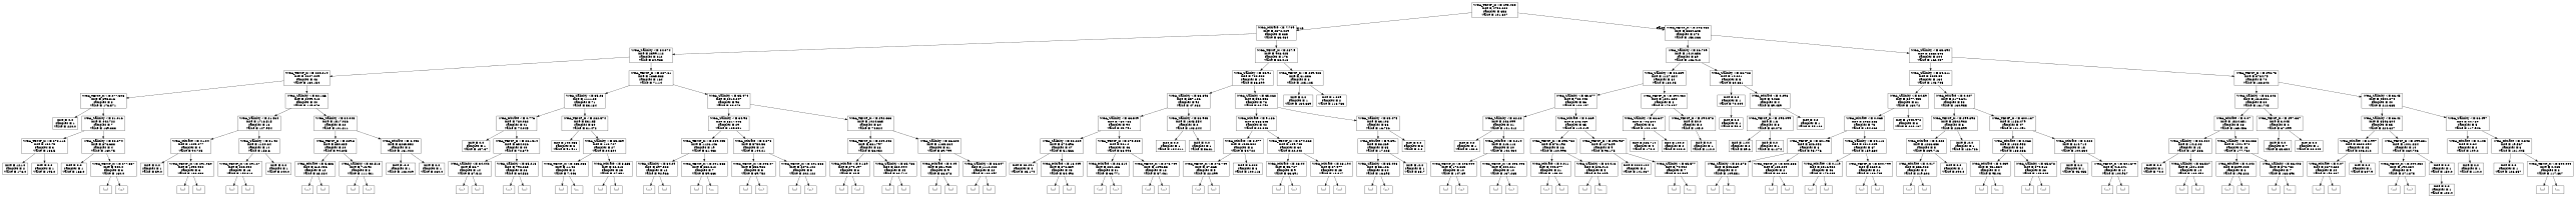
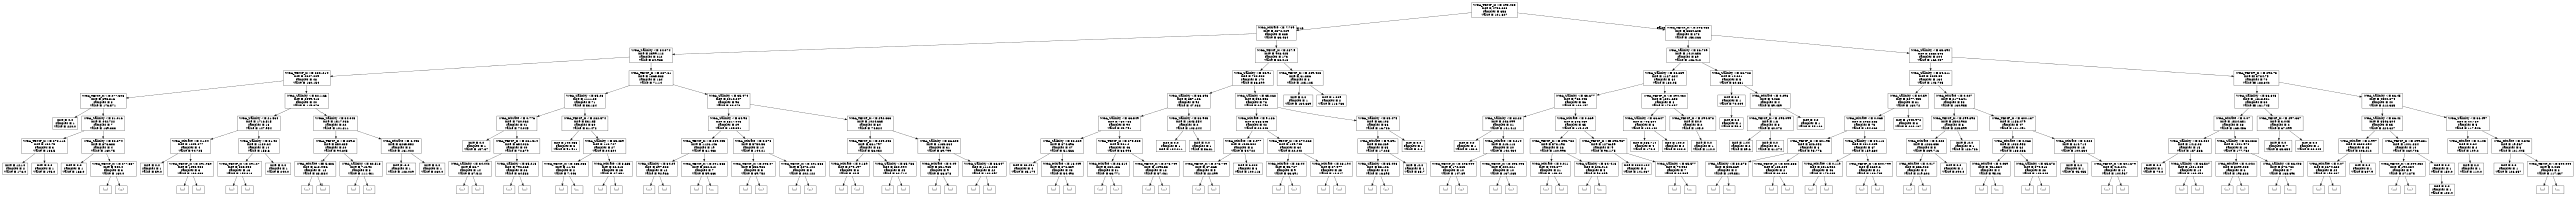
  digraph {
    node [shape=box]
    n1 [label="WOA_TEMP_K <= 293.485\nmse = 4756.608\nsamples = 658\nvalue = 101.827"]
    n2 [label="WOA_Nitrate <= 7.709\nmse = 2372.029\nsamples = 385\nvalue = 63.464"]
    n3 [label="WOA_TEMP_K <= 296.468\nmse = 3334.605\nsamples = 273\nvalue = 153.266"]
    n4 [label="WOA_Salinity <= 34.074\nmse = 2599.112\nsamples = 212\nvalue = 84.983"]
    n5 [label="WOA_TEMP_K <= 287.9\nmse = 908.425\nsamples = 173\nvalue = 38.018"]
    n6 [label="WOA_Salinity <= 36.709\nmse = 1410.656\nsamples = 69\nvalue = 126.412"]
    n7 [label="WOA_Salinity <= 35.694\nmse = 3662.593\nsamples = 204\nvalue = 162.487"]
    n8 [label="WOA_TEMP_K <= 280.214\nmse = 2327.009\nsamples = 48\nvalue = 130.154"]
    n9 [label="WOA_TEMP_K <= 287.61\nmse = 1865.588\nsamples = 164\nvalue = 71.14"]
    n10 [label="WOA_Salinity <= 33.91\nmse = 780.503\nsamples = 170\nvalue = 36.399"]
    n11 [label="WOA_TEMP_K <= 289.423\nmse = 61.836\nsamples = 3\nvalue = 125.125"]
    n12 [label="WOA_TEMP_K <= 277.506\nmse = 693.816\nsamples = 8\nvalue = 176.571"]
    n13 [label="WOA_Salinity <= 32.166\nmse = 2099.418\nsamples = 40\nvalue = 119.673"]
    n14 [label="WOA_Salinity <= 35.23\nmse = 1111.23\nsamples = 71\nvalue = 53.184"]
    n15 [label="WOA_Salinity <= 35.474\nmse = 2010.247\nsamples = 93\nvalue = 83.273"]
    n16 [label="mse = 0.0\nsamples = 1\nvalue = 220.0"]
    n17 [label="WOA_Salinity <= 31.016\nmse = 442.722\nsamples = 7\nvalue = 169.333"]
    n18 [label="WOA_Salinity <= 21.564\nmse = 1716.515\nsamples = 18\nvalue = 147.954"]
    n19 [label="WOA_Salinity <= 34.043\nmse = 1517.036\nsamples = 22\nvalue = 101.811"]
    n20 [label="WOA_TEMP_K <= 278.116\nmse = 132.75\nsamples = 3\nvalue = 186.5"]
    n21 [label="WOA_Salinity <= 32.874\nmse = 376.688\nsamples = 4\nvalue = 160.75"]
    n22 [label="mse = 121.0\nsamples = 2\nvalue = 178.0"]
    n23 [label="mse = 0.0\nsamples = 1\nvalue = 195.0"]
    n24 [label="mse = 0.0\nsamples = 1\nvalue = 163.0"]
    n25 [label="WOA_TEMP_K <= 277.637\nmse = 500.0\nsamples = 3\nvalue = 160.0"]
    n26 [label="(...)"]
    n27 [label="(...)"]
    n28 [label="WOA_Nitrate <= 0.104\nmse = 1245.877\nsamples = 4\nvalue = 94.725"]
    n29 [label="WOA_Salinity <= 31.92\nmse = 1130.64\nsamples = 14\nvalue = 158.6"]
    n30 [label="WOA_TEMP_K <= 289.8\nmse = 850.335\nsamples = 20\nvalue = 94.845"]
    n31 [label="WOA_Nitrate <= 6.443\nmse = 3265.552\nsamples = 2\nvalue = 161.022"]
    n32 [label="mse = 0.0\nsamples = 1\nvalue = 59.0"]
    n33 [label="WOA_TEMP_K <= 291.969\nmse = 1093.936\nsamples = 3\nvalue = 106.633"]
    n34 [label="WOA_TEMP_K <= 291.27\nmse = 823.058\nsamples = 13\nvalue = 154.316"]
    n35 [label="mse = 0.0\nsamples = 1\nvalue = 240.0"]
    n36 [label="(...)"]
    n37 [label="(...)"]
    n38 [label="(...)"]
    n39 [label="(...)"]
    n40 [label="WOA_Nitrate <= 5.886\nmse = 618.436\nsamples = 12\nvalue = 83.234"]
    n41 [label="WOA_Salinity <= 32.513\nmse = 713.92\nsamples = 8\nvalue = 111.431"]
    n42 [label="mse = -0.0\nsamples = 1\nvalue = 128.029"]
    n43 [label="mse = 0.0\nsamples = 1\nvalue = 260.0"]
    n44 [label="(...)"]
    n45 [label="(...)"]
    n46 [label="(...)"]
    n47 [label="(...)"]
    n48 [label="WOA_Nitrate <= 0.776\nmse = 780.062\nsamples = 41\nvalue = 74.045"]
    n49 [label="WOA_TEMP_K <= 282.574\nmse = 531.55\nsamples = 30\nvalue = 31.472"]
    n50 [label="WOA_Salinity <= 34.98\nmse = 3817.045\nsamples = 29\nvalue = 105.351"]
    n51 [label="WOA_TEMP_K <= 292.333\nmse = 1024.665\nsamples = 64\nvalue = 74.524"]
    n52 [label="mse = 0.0\nsamples = 1\nvalue = 157.37"]
    n53 [label="WOA_TEMP_K <= 281.514\nmse = 654.026\nsamples = 40\nvalue = 72.379"]
    n54 [label="mse = 140.435\nsamples = 3\nvalue = 91.911"]
    n55 [label="WOA_Salinity <= 35.239\nmse = 113.727\nsamples = 27\nvalue = 24.604"]
    n56 [label="WOA_Salinity <= 34.442\nmse = 38.7\nsamples = 14\nvalue = 87.512"]
    n57 [label="WOA_Salinity <= 35.213\nmse = 792.265\nsamples = 26\nvalue = 64.583"]
    n58 [label="(...)"]
    n59 [label="(...)"]
    n60 [label="(...)"]
    n61 [label="(...)"]
    n62 [label="WOA_TEMP_K <= 283.253\nmse = 11.48\nsamples = 2\nvalue = 7.443"]
    n63 [label="WOA_Nitrate <= 3.633\nmse = 66.813\nsamples = 25\nvalue = 27.851"]
    n64 [label="(...)"]
    n65 [label="(...)"]
    n66 [label="(...)"]
    n67 [label="(...)"]
    n68 [label="WOA_TEMP_K <= 289.405\nmse = 1126.146\nsamples = 19\nvalue = 81.438"]
    n69 [label="WOA_Nitrate <= 0.376\nmse = 5750.53\nsamples = 10\nvalue = 144.21"]
    n70 [label="WOA_TEMP_K <= 289.248\nmse = 381.797\nsamples = 33\nvalue = 58.052"]
    n71 [label="WOA_Salinity <= 36.603\nmse = 1135.864\nsamples = 31\nvalue = 89.799"]
    n72 [label="WOA_Salinity <= 34.29\nmse = 897.528\nsamples = 12\nvalue = 92.966"]
    n73 [label="WOA_TEMP_K <= 291.368\nmse = 832.812\nsamples = 7\nvalue = 59.663"]
    n74 [label="WOA_TEMP_K <= 293.07\nmse = 358.986\nsamples = 5\nvalue = 69.752"]
    n75 [label="WOA_TEMP_K <= 291.366\nmse = 2278.102\nsamples = 5\nvalue = 202.122"]
    n76 [label="(...)"]
    n77 [label="(...)"]
    n78 [label="(...)"]
    n79 [label="(...)"]
    n80 [label="(...)"]
    n81 [label="(...)"]
    n82 [label="(...)"]
    n83 [label="(...)"]
    n84 [label="WOA_Nitrate <= 0.139\nmse = 279.197\nsamples = 8\nvalue = 42.9"]
    n85 [label="WOA_Salinity <= 35.786\nmse = 320.994\nsamples = 25\nvalue = 62.714"]
    n86 [label="WOA_Nitrate <= 0.49\nmse = 351.965\nsamples = 9\nvalue = 66.878"]
    n87 [label="WOA_Salinity <= 36.647\nmse = 1112.028\nsamples = 22\nvalue = 102.897"]
    n88 [label="(...)"]
    n89 [label="(...)"]
    n90 [label="(...)"]
    n91 [label="(...)"]
    n92 [label="(...)"]
    n93 [label="(...)"]
    n94 [label="(...)"]
    n95 [label="(...)"]
    n96 [label="WOA_Salinity <= 33.898\nmse = 857.186\nsamples = 92\nvalue = 47.032"]
    n97 [label="WOA_Salinity <= 35.268\nmse = 352.556\nsamples = 78\nvalue = 22.792"]
    n98 [label="mse = 0.0\nsamples = 1\nvalue = 134.669"]
    n99 [label="mse = 1.869\nsamples = 2\nvalue = 118.763"]
    n100 [label="WOA_Salinity <= 33.549\nmse = 769.735\nsamples = 90\nvalue = 45.791"]
    n101 [label="WOA_Salinity <= 33.905\nmse = 1348.554\nsamples = 2\nvalue = 108.244"]
    n102 [label="WOA_Nitrate <= 9.186\nmse = 568.645\nsamples = 42\nvalue = 28.848"]
    n103 [label="WOA_Salinity <= 35.475\nmse = 63.108\nsamples = 36\nvalue = 16.736"]
    n104 [label="WOA_Salinity <= 32.229\nmse = 874.396\nsamples = 47\nvalue = 51.566"]
    n105 [label="WOA_TEMP_K <= 275.585\nmse = 561.2\nsamples = 43\nvalue = 38.996"]
-   n106 [label="mse = 0.0\nsamples = 1\nvalue = 134.211"]
+   n106 [label="mse = 0.0\nsamples = 1\nmse = 134.211"]
    n107 [label="mse = 0.0\nsamples = 1\nvalue = 56.31"]
    n108 [label="mse = 83.251\nsamples = 4\nvalue = 25.179"]
    n109 [label="WOA_Nitrate <= 18.449\nmse = 876.339\nsamples = 43\nvalue = 54.498"]
    n110 [label="WOA_Nitrate <= 23.814\nmse = 230.136\nsamples = 31\nvalue = 33.771"]
    n111 [label="WOA_TEMP_K <= 275.749\nmse = 1293.53\nsamples = 12\nvalue = 57.461"]
    n112 [label="(...)"]
    n113 [label="(...)"]
    n114 [label="(...)"]
    n115 [label="(...)"]
    n116 [label="(...)"]
    n117 [label="(...)"]
    n118 [label="WOA_Nitrate <= 8.977\nmse = 1525.502\nsamples = 8\nvalue = 54.722"]
    n119 [label="WOA_TEMP_K <= 274.268\nmse = 109.785\nsamples = 34\nvalue = 22.242"]
    n120 [label="WOA_Nitrate <= 9.391\nmse = 58.269\nsamples = 35\nvalue = 17.225"]
-   n121 [label="mse = 0.0\nsamples = 3\nvalue = 2.8"]
+   n121 [label="mse = 0.0\nsamples = 1\nvalue = 2.8"]
    n122 [label="WOA_TEMP_K <= 276.749\nmse = 87.365\nsamples = 5\nvalue = 22.299"]
    n123 [label="mse = 6.823\nsamples = 3\nvalue = 100.113"]
    n124 [label="WOA_Nitrate <= 28.44\nmse = 55.727\nsamples = 9\nvalue = 33.691"]
    n125 [label="WOA_Nitrate <= 23.194\nmse = 67.977\nsamples = 25\nvalue = 18.317"]
    n126 [label="(...)"]
    n127 [label="(...)"]
    n128 [label="(...)"]
    n129 [label="(...)"]
    n130 [label="(...)"]
    n131 [label="(...)"]
    n132 [label="WOA_Salinity <= 35.406\nmse = 53.106\nsamples = 34\nvalue = 16.895"]
    n133 [label="mse = -0.0\nsamples = 1\nvalue = 35.7"]
    n134 [label="(...)"]
    n135 [label="(...)"]
    n136 [label="WOA_Salinity <= 36.639\nmse = 1127.634\nsamples = 64\nvalue = 132.05"]
    n137 [label="WOA_Salinity <= 36.728\nmse = 14.621\nsamples = 5\nvalue = 60.631"]
    n138 [label="WOA_Salinity <= 34.611\nmse = 3045.55\nsamples = 134\nvalue = 148.705"]
    n139 [label="WOA_TEMP_K <= 298.73\nmse = 3784.75\nsamples = 70\nvalue = 188.842"]
    n140 [label="WOA_Salinity <= 33.677\nmse = 763.448\nsamples = 56\nvalue = 126.157"]
    n141 [label="WOA_TEMP_K <= 294.452\nmse = 1801.658\nsamples = 8\nvalue = 170.357"]
    n142 [label="mse = 0.0\nsamples = 1\nvalue = 70.009"]
    n143 [label="WOA_Nitrate <= 0.296\nmse = 4.083\nsamples = 4\nvalue = 59.459"]
    n144 [label="WOA_Salinity <= 32.23\nmse = 248.099\nsamples = 21\nvalue = 141.412"]
    n145 [label="WOA_Nitrate <= 0.669\nmse = 846.459\nsamples = 35\nvalue = 115.219"]
    n146 [label="WOA_Salinity <= 36.647\nmse = 796.694\nsamples = 6\nvalue = 188.182"]
    n147 [label="WOA_TEMP_K <= 294.578\nmse = 50.0\nsamples = 2\nvalue = 105.0"]
    n148 [label="mse = 0.0\nsamples = 1\nvalue = 103.6"]
    n149 [label="WOA_Nitrate <= 0.214\nmse = 215.118\nsamples = 20\nvalue = 142.434"]
    n150 [label="WOA_TEMP_K <= 295.732\nmse = 573.198\nsamples = 26\nvalue = 120.993"]
    n151 [label="WOA_TEMP_K <= 293.937\nmse = 1276.59\nsamples = 9\nvalue = 93.175"]
    n152 [label="WOA_TEMP_K <= 295.909\nmse = 172.865\nsamples = 10\nvalue = 147.89"]
    n153 [label="WOA_TEMP_K <= 295.495\nmse = 200.221\nsamples = 10\nvalue = 137.265"]
    n154 [label="(...)"]
    n155 [label="(...)"]
    n156 [label="(...)"]
    n157 [label="(...)"]
    n158 [label="WOA_Nitrate <= 0.011\nmse = 440.877\nsamples = 21\nvalue = 125.42"]
    n159 [label="WOA_Salinity <= 34.416\nmse = 646.912\nsamples = 5\nvalue = 98.859"]
    n160 [label="mse = 3884.104\nsamples = 2\nvalue = 141.037"]
    n161 [label="WOA_Salinity <= 35.577\nmse = 74.952\nsamples = 7\nvalue = 82.539"]
    n162 [label="(...)"]
    n163 [label="(...)"]
    n164 [label="(...)"]
    n165 [label="(...)"]
    n166 [label="(...)"]
    n167 [label="(...)"]
    n168 [label="mse = 285.714\nsamples = 4\nvalue = 170.0"]
    n169 [label="mse = 100.0\nsamples = 2\nvalue = 220.0"]
    n170 [label="mse = 0.0\nsamples = 1\nvalue = 110.0"]
    n171 [label="mse = 0.0\nsamples = 1\nvalue = 95.0"]
    n172 [label="WOA_TEMP_K <= 295.099\nmse = 1.6\nsamples = 3\nvalue = 60.078"]
    n173 [label="mse = 0.0\nsamples = 1\nvalue = 55.126"]
    n174 [label="mse = 1.44\nsamples = 2\nvalue = 59.6"]
    n175 [label="mse = 0.0\nsamples = 1\nvalue = 61.274"]
    n176 [label="WOA_Salinity <= 34.59\nmse = 3277.455\nsamples = 81\nvalue = 160.72"]
    n177 [label="WOA_Nitrate <= 0.027\nmse = 2174.641\nsamples = 53\nvalue = 130.955"]
    n178 [label="WOA_Salinity <= 36.846\nmse = 1818.521\nsamples = 30\nvalue = 161.745"]
    n179 [label="WOA_Salinity <= 36.45\nmse = 4300.874\nsamples = 40\nvalue = 212.385"]
    n180 [label="WOA_Nitrate <= 0.065\nmse = 2962.368\nsamples = 73\nvalue = 154.268"]
    n181 [label="mse = 1940.972\nsamples = 8\nvalue = 224.167"]
    n182 [label="WOA_TEMP_K <= 299.898\nmse = 2502.938\nsamples = 6\nvalue = 225.599"]
    n183 [label="WOA_TEMP_K <= 300.137\nmse = 1156.479\nsamples = 47\nvalue = 121.491"]
    n184 [label="WOA_TEMP_K <= 301.95\nmse = 846.052\nsamples = 6\nvalue = 95.776"]
    n185 [label="WOA_Salinity <= 34.116\nmse = 2812.209\nsamples = 67\nvalue = 159.684"]
    n186 [label="WOA_Salinity <= 32.878\nmse = 505.369\nsamples = 4\nvalue = 109.551"]
    n187 [label="WOA_TEMP_K <= 302.535\nmse = 165.289\nsamples = 2\nvalue = 63.636"]
    n188 [label="WOA_Nitrate <= 0.119\nmse = 2516.932\nsamples = 46\nvalue = 170.205"]
    n189 [label="WOA_TEMP_K <= 300.799\nmse = 2689.6\nsamples = 21\nvalue = 136.785"]
    n190 [label="(...)"]
    n191 [label="(...)"]
    n192 [label="(...)"]
    n193 [label="(...)"]
    n194 [label="(...)"]
    n195 [label="(...)"]
    n196 [label="(...)"]
    n197 [label="(...)"]
    n198 [label="WOA_Nitrate <= 0.023\nmse = 1266.353\nsamples = 5\nvalue = 239.716"]
    n199 [label="mse = -0.0\nsamples = 1\nvalue = 126.786"]
    n200 [label="WOA_Nitrate <= 0.068\nmse = 1083.958\nsamples = 32\nvalue = 133.236"]
    n201 [label="WOA_Nitrate <= 0.028\nmse = 614.714\nsamples = 15\nvalue = 100.834"]
    n202 [label="WOA_Nitrate <= 0.017\nmse = 356.928\nsamples = 4\nvalue = 219.602"]
    n203 [label="mse = 0.0\nsamples = 1\nvalue = 290.0"]
    n204 [label="(...)"]
    n205 [label="(...)"]
    n206 [label="WOA_Nitrate <= 0.039\nmse = 451.534\nsamples = 4\nvalue = 95.03"]
    n207 [label="WOA_Salinity <= 35.678\nmse = 879.516\nsamples = 28\nvalue = 140.344"]
    n208 [label="mse = 0.0\nsamples = 1\nvalue = 45.455"]
    n209 [label="WOA_TEMP_K <= 301.679\nmse = 416.241\nsamples = 14\nvalue = 104.937"]
    n210 [label="(...)"]
    n211 [label="(...)"]
    n212 [label="(...)"]
    n213 [label="(...)"]
    n214 [label="(...)"]
    n215 [label="(...)"]
    n216 [label="WOA_Nitrate <= 0.07\nmse = 1524.651\nsamples = 28\nvalue = 165.456"]
    n217 [label="WOA_TEMP_K <= 297.337\nmse = 3.045\nsamples = 2\nvalue = 67.099"]
    n218 [label="WOA_Salinity <= 36.42\nmse = 3546.604\nsamples = 35\nvalue = 224.627"]
    n219 [label="WOA_Salinity <= 36.497\nmse = 44.759\nsamples = 5\nvalue = 117.946"]
    n220 [label="WOA_Salinity <= 36.064\nmse = 1418.03\nsamples = 15\nvalue = 157.536"]
    n221 [label="WOA_Salinity <= 36.238\nmse = 1441.978\nsamples = 13\nvalue = 177.732"]
    n222 [label="mse = 0.0\nsamples = 7\nvalue = 65.354"]
    n223 [label="mse = 0.0\nsamples = 1\nvalue = 68.844"]
    n224 [label="mse = 0.0\nsamples = 1\nvalue = 70.0"]
    n225 [label="WOA_Salinity <= 36.527\nmse = 1201.365\nsamples = 14\nvalue = 160.454"]
    n226 [label="WOA_Nitrate <= 0.242\nmse = 3299.085\nsamples = 6\nvalue = 198.823"]
    n227 [label="WOA_Salinity <= 36.403\nmse = 373.732\nsamples = 7\nvalue = 168.693"]
    n228 [label="(...)"]
    n229 [label="(...)"]
    n230 [label="(...)"]
    n231 [label="(...)"]
    n232 [label="(...)"]
    n233 [label="(...)"]
    n234 [label="WOA_Nitrate <= 2.997\nmse = 3638.894\nsamples = 25\nvalue = 206.212"]
    n235 [label="WOA_TEMP_K <= 299.831\nmse = 1001.384\nsamples = 10\nvalue = 264.706"]
    n236 [label="WOA_Nitrate <= 0.105\nmse = 0.64\nsamples = 2\nvalue = 109.2"]
    n237 [label="WOA_Nitrate <= 0.348\nmse = 19.567\nsamples = 3\nvalue = 121.445"]
    n238 [label="WOA_Nitrate <= 0.07\nmse = 2674.668\nsamples = 24\nvalue = 193.887"]
    n239 [label="mse = 0.0\nsamples = 1\nvalue = 307.9"]
    n240 [label="WOA_TEMP_K <= 299.232\nmse = 190.234\nsamples = 9\nvalue = 271.875"]
    n241 [label="mse = 0.0\nsamples = 1\nvalue = 150.0"]
    n242 [label="(...)"]
    n243 [label="(...)"]
    n244 [label="(...)"]
    n245 [label="(...)"]
    n246 [label="mse = 0.0\nsamples = 1\nvalue = 108.4"]
    n247 [label="mse = 0.0\nsamples = 1\nvalue = 110.0"]
    n248 [label="mse = 0.0\nsamples = 1\nvalue = 126.857"]
    n249 [label="WOA_TEMP_K <= 300.004\nmse = 0.065\nsamples = 2\nvalue = 117.837"]
    n250 [label="(...)"]
    n251 [label="(...)"]
    n1 -> n2 [headlabel=True labelangle=45 labeldistance=2.5]
    n1 -> n3 [headlabel=False labelangle=-45 labeldistance=2.5]
    n2 -> n4
    n2 -> n5
    n3 -> n6
    n3 -> n7
    n4 -> n8
    n4 -> n9
    n5 -> n10
    n5 -> n11
    n6 -> n136
    n6 -> n137
    n7 -> n138
    n7 -> n139
    n8 -> n12
    n8 -> n13
    n9 -> n14
    n9 -> n15
    n10 -> n96
    n10 -> n97
    n11 -> n98
    n11 -> n99
    n12 -> n16
    n12 -> n17
    n13 -> n18
    n13 -> n19
    n14 -> n48
    n14 -> n49
    n15 -> n50
    n15 -> n51
    n17 -> n20
    n17 -> n21
    n18 -> n28
    n18 -> n29
    n19 -> n30
    n19 -> n31
    n20 -> n22
    n20 -> n23
    n21 -> n24
    n21 -> n25
    n25 -> n26
    n25 -> n27
    n28 -> n32
    n28 -> n33
    n29 -> n34
    n29 -> n35
    n30 -> n40
    n30 -> n41
    n31 -> n42
    n31 -> n43
    n33 -> n36
    n33 -> n37
    n34 -> n38
    n34 -> n39
    n40 -> n44
    n40 -> n45
    n41 -> n46
    n41 -> n47
    n48 -> n52
    n48 -> n53
    n49 -> n54
    n49 -> n55
    n50 -> n68
    n50 -> n69
    n51 -> n70
    n51 -> n71
    n53 -> n56
    n53 -> n57
    n55 -> n62
    n55 -> n63
    n56 -> n58
    n56 -> n59
    n57 -> n60
    n57 -> n61
    n62 -> n64
    n62 -> n65
    n63 -> n66
    n63 -> n67
    n68 -> n72
    n68 -> n73
    n69 -> n74
    n69 -> n75
    n70 -> n84
    n70 -> n85
    n71 -> n86
    n71 -> n87
    n72 -> n76
    n72 -> n77
    n73 -> n78
    n73 -> n79
    n74 -> n80
    n74 -> n81
    n75 -> n82
    n75 -> n83
    n84 -> n88
    n84 -> n89
    n85 -> n90
    n85 -> n91
    n86 -> n92
    n86 -> n93
    n87 -> n94
    n87 -> n95
    n96 -> n100
    n96 -> n101
    n97 -> n102
    n97 -> n103
    n100 -> n104
    n100 -> n105
    n101 -> n106
    n101 -> n107
    n102 -> n118
    n102 -> n119
    n103 -> n120
    n103 -> n121
    n104 -> n108
    n104 -> n109
    n105 -> n110
    n105 -> n111
    n109 -> n112
    n109 -> n113
    n110 -> n114
    n110 -> n115
    n111 -> n116
    n111 -> n117
    n118 -> n122
    n118 -> n123
    n119 -> n124
    n119 -> n125
    n120 -> n132
    n120 -> n133
    n122 -> n126
    n122 -> n127
    n124 -> n128
    n124 -> n129
    n125 -> n130
    n125 -> n131
    n132 -> n134
    n132 -> n135
    n136 -> n140
    n136 -> n141
    n137 -> n142
    n137 -> n143
    n138 -> n176
    n138 -> n177
    n139 -> n178
    n139 -> n179
    n140 -> n144
    n140 -> n145
    n141 -> n146
    n141 -> n147
    n142 -> n171
    n143 -> n172
    n143 -> n173
    n144 -> n148
    n144 -> n149
    n145 -> n150
    n145 -> n151
    n146 -> n168
    n146 -> n169
    n147 -> n170
    n149 -> n152
    n149 -> n153
    n150 -> n158
    n150 -> n159
    n151 -> n160
    n151 -> n161
    n152 -> n154
    n152 -> n155
    n153 -> n156
    n153 -> n157
    n158 -> n162
    n158 -> n163
    n159 -> n164
    n159 -> n165
    n161 -> n166
    n161 -> n167
    n172 -> n174
    n172 -> n175
    n176 -> n180
    n176 -> n181
    n177 -> n182
    n177 -> n183
    n178 -> n216
    n178 -> n217
    n179 -> n218
    n179 -> n219
    n180 -> n184
    n180 -> n185
    n182 -> n198
    n182 -> n199
    n183 -> n200
    n183 -> n201
    n184 -> n186
    n184 -> n187
    n185 -> n188
    n185 -> n189
    n186 -> n190
    n186 -> n191
    n187 -> n192
    n187 -> n193
    n188 -> n194
    n188 -> n195
    n189 -> n196
    n189 -> n197
    n198 -> n202
    n198 -> n203
    n200 -> n206
    n200 -> n207
    n201 -> n208
    n201 -> n209
    n202 -> n204
    n202 -> n205
    n206 -> n210
    n206 -> n211
    n207 -> n212
    n207 -> n213
    n209 -> n214
    n209 -> n215
    n216 -> n220
    n216 -> n221
    n217 -> n222
    n217 -> n223
    n218 -> n234
    n218 -> n235
    n219 -> n236
    n219 -> n237
    n220 -> n224
    n220 -> n225
    n221 -> n226
    n221 -> n227
    n225 -> n228
    n225 -> n229
    n226 -> n230
    n226 -> n231
    n227 -> n232
    n227 -> n233
    n234 -> n238
    n234 -> n239
    n235 -> n240
    n235 -> n241
    n236 -> n247
    n237 -> n248
    n237 -> n249
    n238 -> n242
    n238 -> n243
    n240 -> n244
    n240 -> n245
    n241 -> n246
    n249 -> n250
    n249 -> n251
  }
